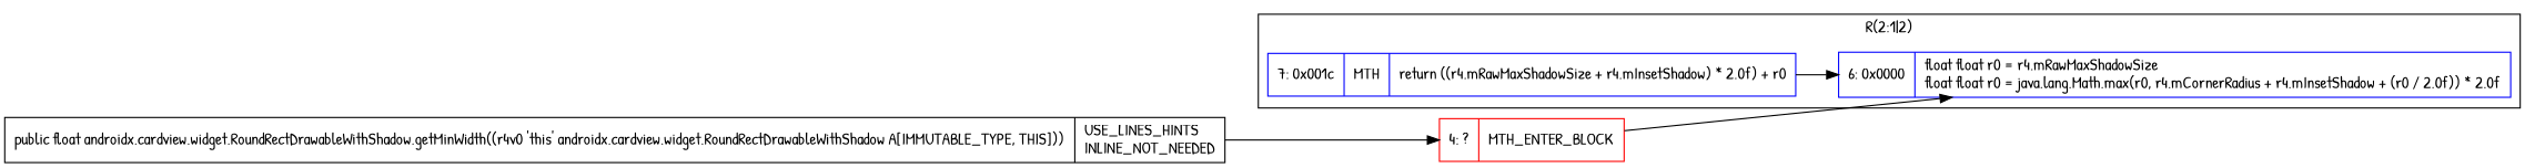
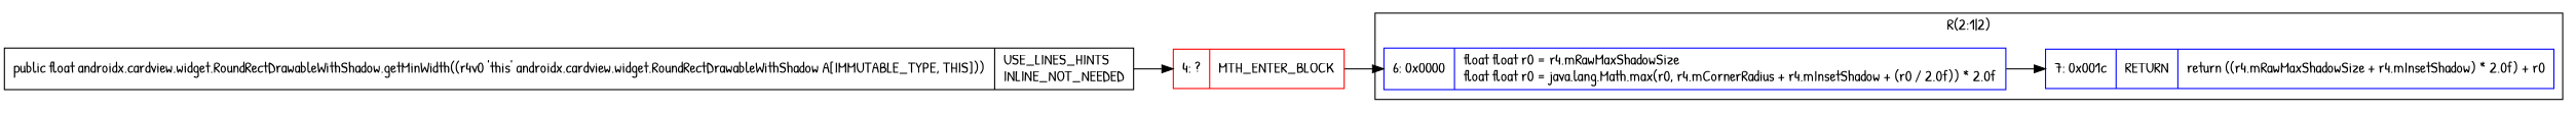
  digraph {
    fontname="Patrick Hand"
    rankdir=LR
    node [color=blue fontname="Patrick Hand" shape=record]
    edge [fontname="Patrick Hand"]
    n1 [label="{6\:\ 0x0000|float float r0 = r4.mRawMaxShadowSize\lfloat float r0 = java.lang.Math.max(r0, r4.mCornerRadius + r4.mInsetShadow + (r0 \/ 2.0f)) * 2.0f\l}"]
-   n2 [label="{7\:\ 0x001c|MTH\l|return ((r4.mRawMaxShadowSize + r4.mInsetShadow) * 2.0f) + r0\l}"]
+   n2 [label="{7\:\ 0x001c|RETURN\l|return ((r4.mRawMaxShadowSize + r4.mInsetShadow) * 2.0f) + r0\l}"]
    n3 [color=red label="{4\:\ ?|MTH_ENTER_BLOCK\l}"]
    n4 [label="{public float androidx.cardview.widget.RoundRectDrawableWithShadow.getMinWidth((r4v0 'this' androidx.cardview.widget.RoundRectDrawableWithShadow A[IMMUTABLE_TYPE, THIS]))  | USE_LINES_HINTS\lINLINE_NOT_NEEDED\l}" color=""]
    subgraph cluster_1 {
      label="R(2:1|2)"
      n1
      n2
    }
-   n2 -> n1
+   n1 -> n2
    n3 -> n1
    n4 -> n3
  }
